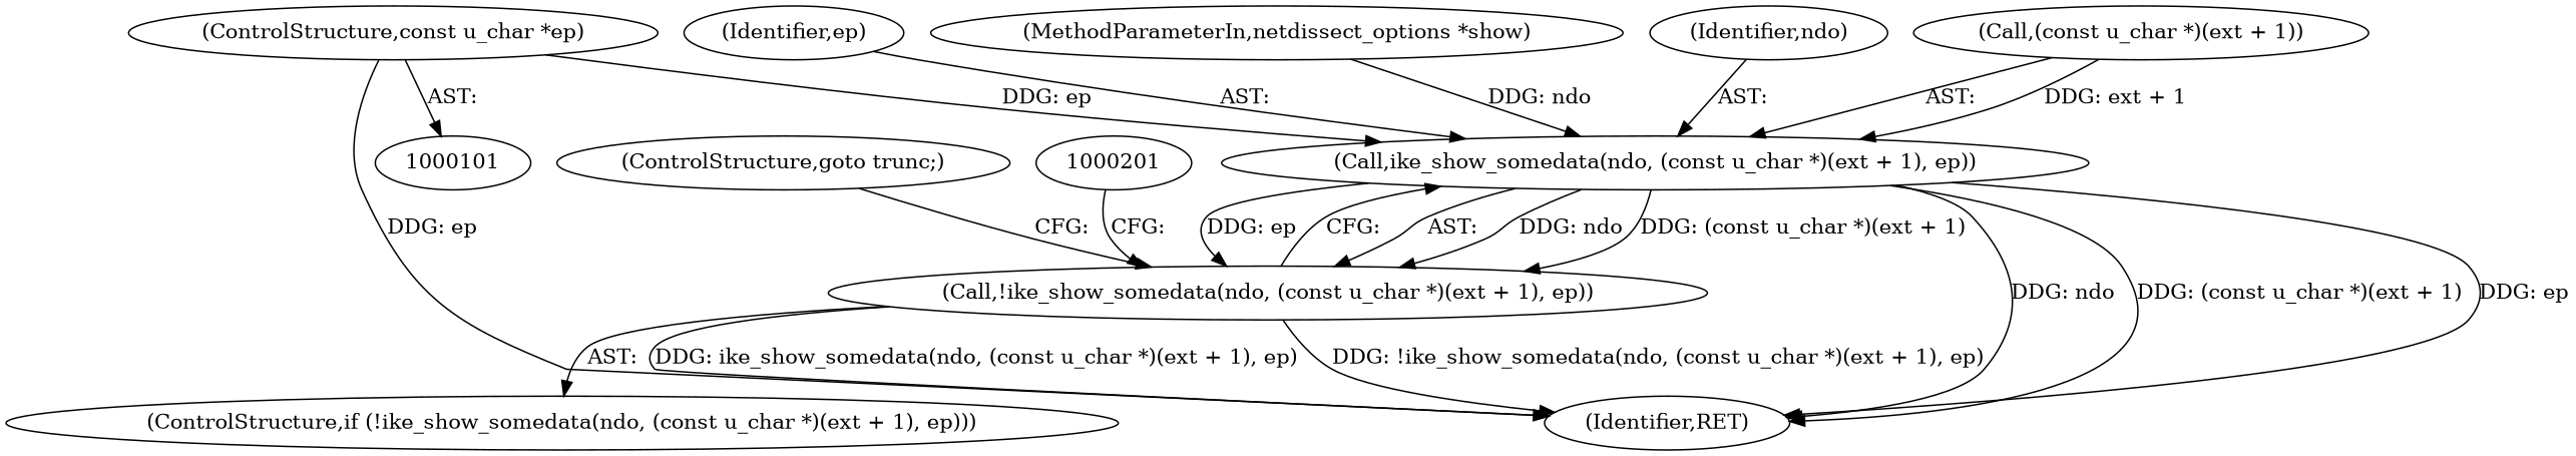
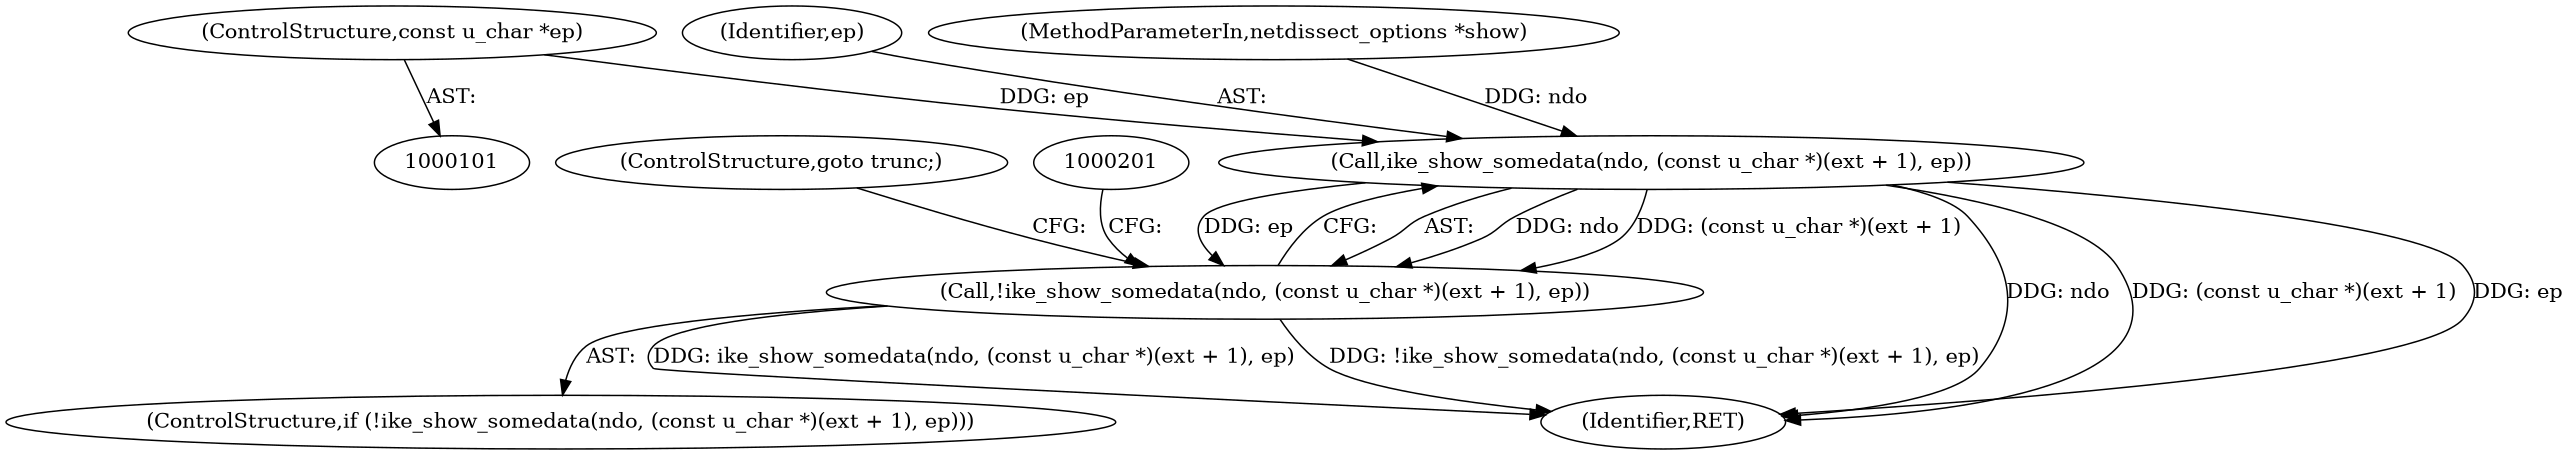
  digraph {
    n1 [label="(ControlStructure,const u_char *ep)"]
    n2 [label="(Call,ike_show_somedata(ndo, (const u_char *)(ext + 1), ep))"]
    n3 [label="(Identifier,RET)"]
    1000101
    n5 [label="(Call,!ike_show_somedata(ndo, (const u_char *)(ext + 1), ep))"]
    n6 [label="(ControlStructure,if (!ike_show_somedata(ndo, (const u_char *)(ext + 1), ep)))"]
    n7 [label="(Identifier,ep)"]
    n8 [label="(MethodParameterIn,netdissect_options *show)"]
-   n9 [label="(Identifier,ndo)"]
-   n10 [label="(Call,(const u_char *)(ext + 1))"]
    n11 [label="(ControlStructure,goto trunc;)"]
    1000201
    n1 -> n2 [label="DDG: ep"]
-   n1 -> n3 [label="DDG: ep"]
    n1 -> 1000101 [label="AST: "]
    n2 -> n3 [label="DDG: ndo"]
    n2 -> n3 [label="DDG: (const u_char *)(ext + 1)"]
    n2 -> n3 [label="DDG: ep"]
    n2 -> n5 [label="AST: "]
    n2 -> n5 [label="DDG: ndo"]
    n2 -> n5 [label="DDG: (const u_char *)(ext + 1)"]
    n2 -> n5 [label="DDG: ep"]
    n5 -> n2 [label="CFG: "]
    n5 -> n3 [label="DDG: !ike_show_somedata(ndo, (const u_char *)(ext + 1), ep)"]
    n5 -> n3 [label="DDG: ike_show_somedata(ndo, (const u_char *)(ext + 1), ep)"]
    n5 -> n6 [label="AST: "]
    n7 -> n2 [label="AST: "]
    n8 -> n2 [label="DDG: ndo"]
-   n9 -> n2 [label="AST: "]
-   n10 -> n2 [label="AST: "]
-   n10 -> n2 [label="DDG: ext + 1"]
    n11 -> n5 [label="CFG: "]
    1000201 -> n5 [label="CFG: "]
  }
